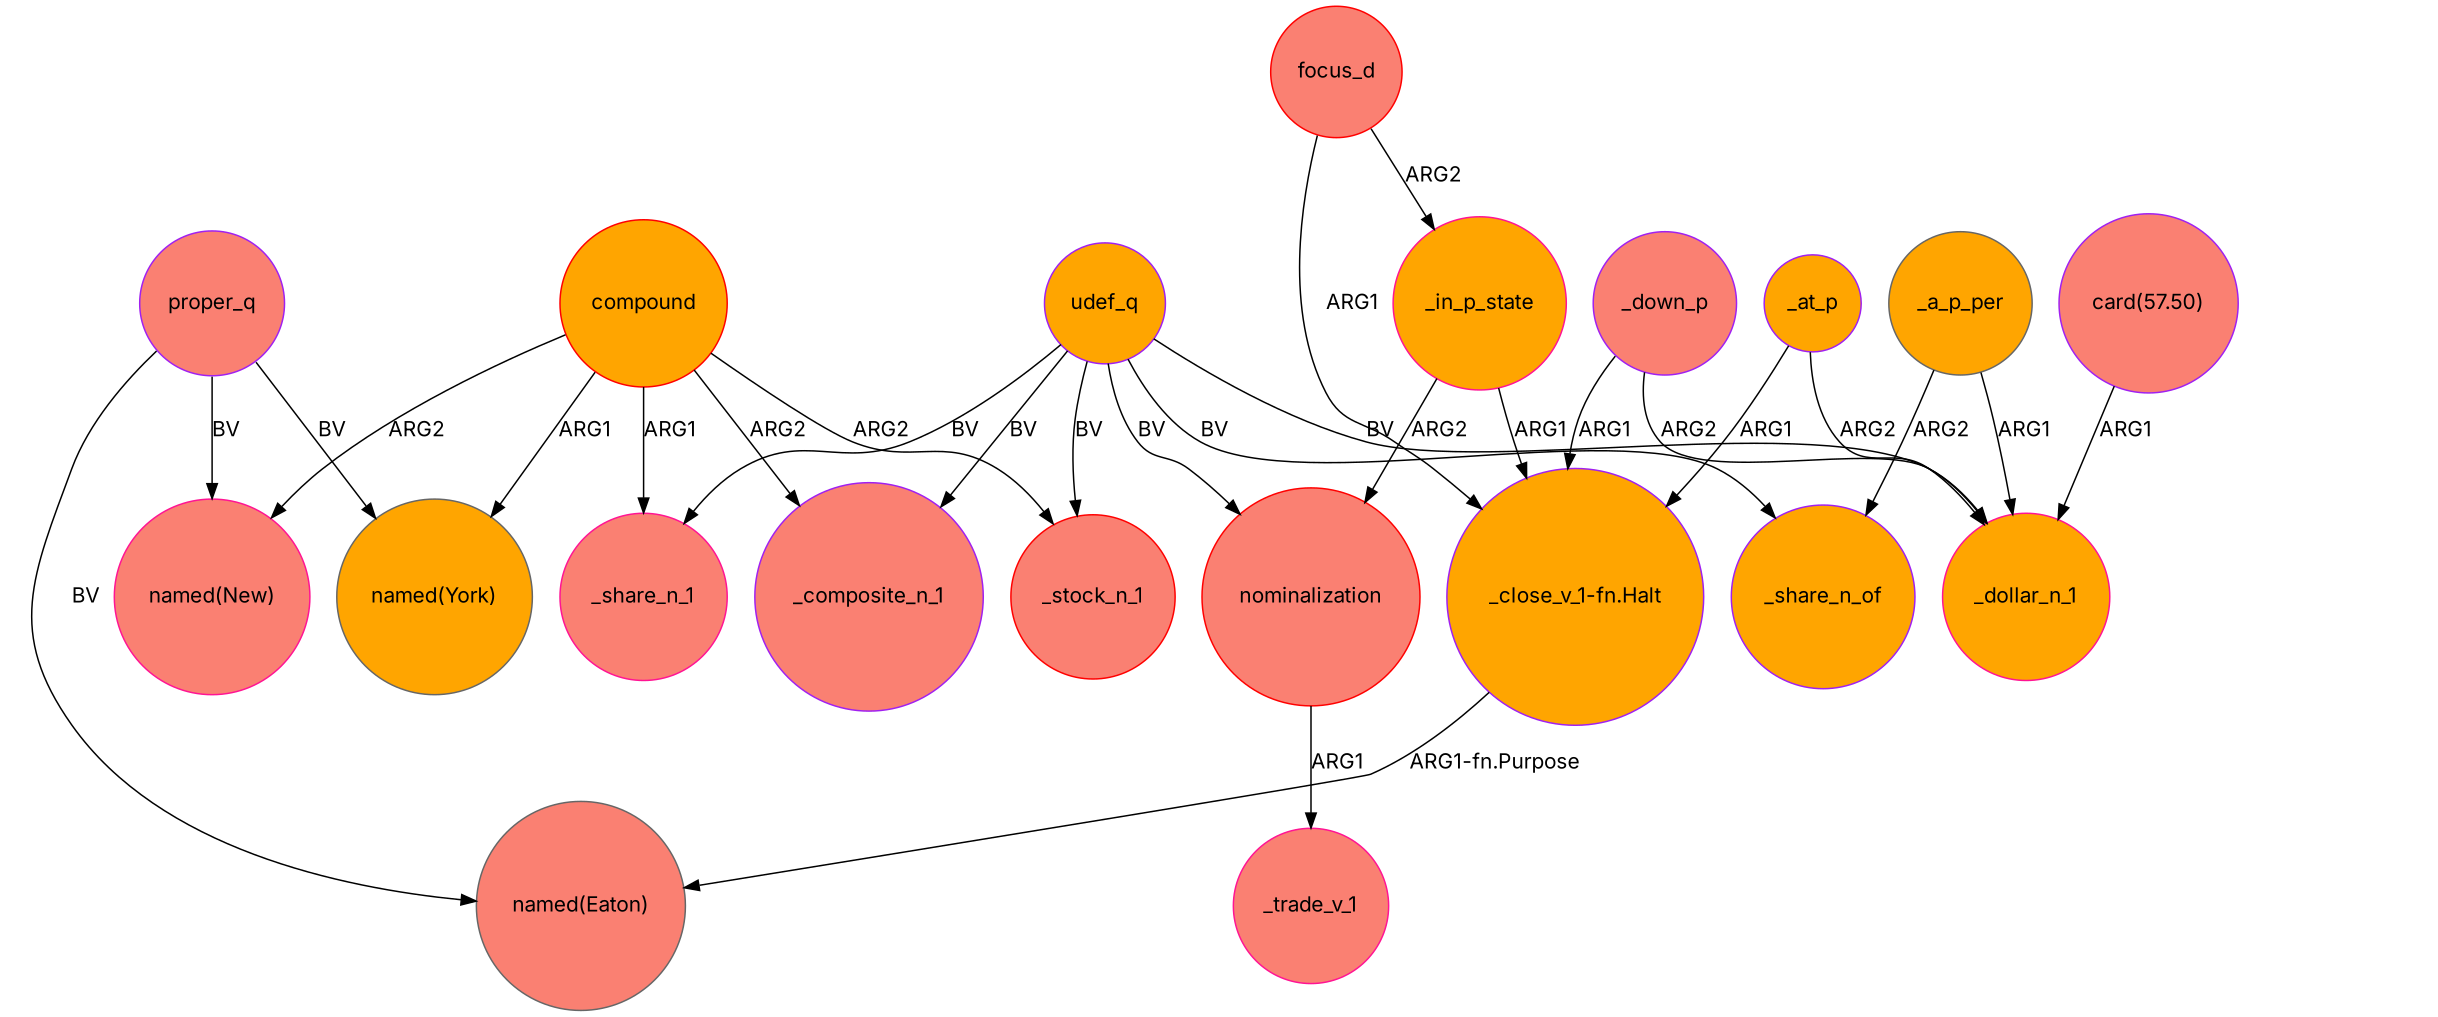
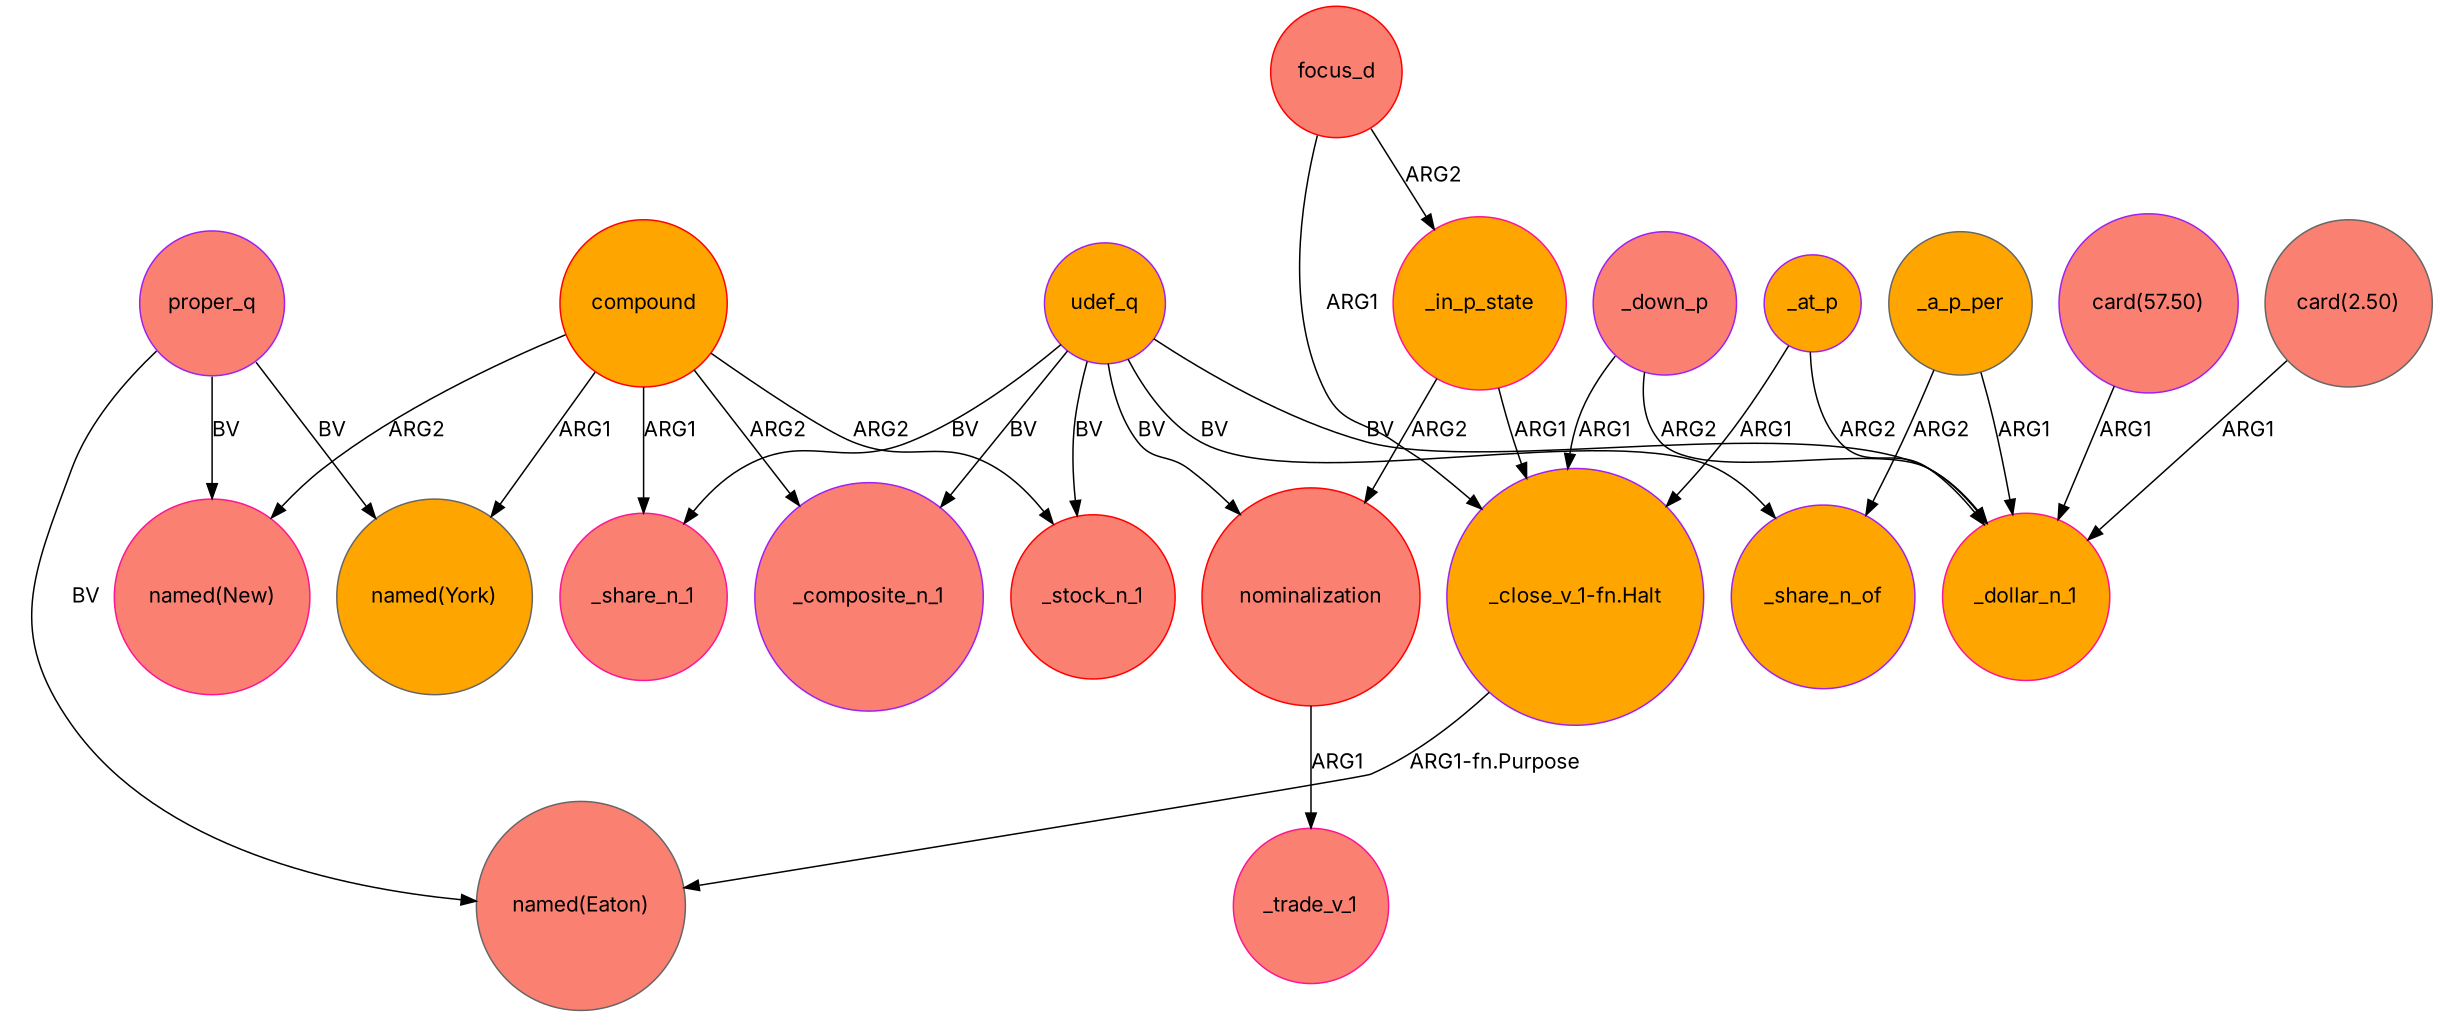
  digraph {
    fontname=Inter
    node [color=purple fillcolor=salmon fontname=Inter shape=circle style=filled]
    edge [fontname=Inter]
    _in_p_state [color=deeppink fillcolor=orange]
    nominalization [color=red]
    "_close_v_1-fn.Halt" [fillcolor=orange]
    _trade_v_1 [color=deeppink]
    "named(Eaton)" [color=gray40]
    focus_d [color=red]
    _down_p
    _dollar_n_1 [color=deeppink fillcolor=orange]
    compound [color=red fillcolor=orange]
    "named(New)" [color=deeppink]
    n11 [color=deeppink label=_share_n_1]
    "named(York)" [color=gray40 fillcolor=orange]
    _stock_n_1 [color=red]
    _composite_n_1
    proper_q
    udef_q [fillcolor=orange]
    _share_n_of [fillcolor=orange]
    _at_p [fillcolor=orange]
    _a_p_per [color=gray40 fillcolor=orange]
    "card(57.50)"
+   "card(2.50)" [color=gray40]
    _in_p_state -> nominalization [label=ARG2]
    _in_p_state -> "_close_v_1-fn.Halt" [label=ARG1]
    nominalization -> _trade_v_1 [label=ARG1]
    "_close_v_1-fn.Halt" -> "named(Eaton)" [label="ARG1-fn.Purpose"]
    focus_d -> _in_p_state [label=ARG2]
    focus_d -> "_close_v_1-fn.Halt" [label=ARG1]
    _down_p -> "_close_v_1-fn.Halt" [label=ARG1]
    _down_p -> _dollar_n_1 [label=ARG2]
    compound -> "named(New)" [label=ARG2]
    compound -> n11 [label=ARG1]
    compound -> "named(York)" [label=ARG1]
    compound -> _stock_n_1 [label=ARG2]
    compound -> _composite_n_1 [label=ARG2]
    proper_q -> "named(Eaton)" [label=BV]
    proper_q -> "named(New)" [label=BV]
    proper_q -> "named(York)" [label=BV]
    udef_q -> nominalization [label=BV]
    udef_q -> _dollar_n_1 [label=BV]
    udef_q -> n11 [label=BV]
    udef_q -> _stock_n_1 [label=BV]
    udef_q -> _composite_n_1 [label=BV]
    udef_q -> _share_n_of [label=BV]
    _at_p -> "_close_v_1-fn.Halt" [label=ARG1]
    _at_p -> _dollar_n_1 [label=ARG2]
    _a_p_per -> _dollar_n_1 [label=ARG1]
    _a_p_per -> _share_n_of [label=ARG2]
    "card(57.50)" -> _dollar_n_1 [label=ARG1]
+   "card(2.50)" -> _dollar_n_1 [label=ARG1]
  }
